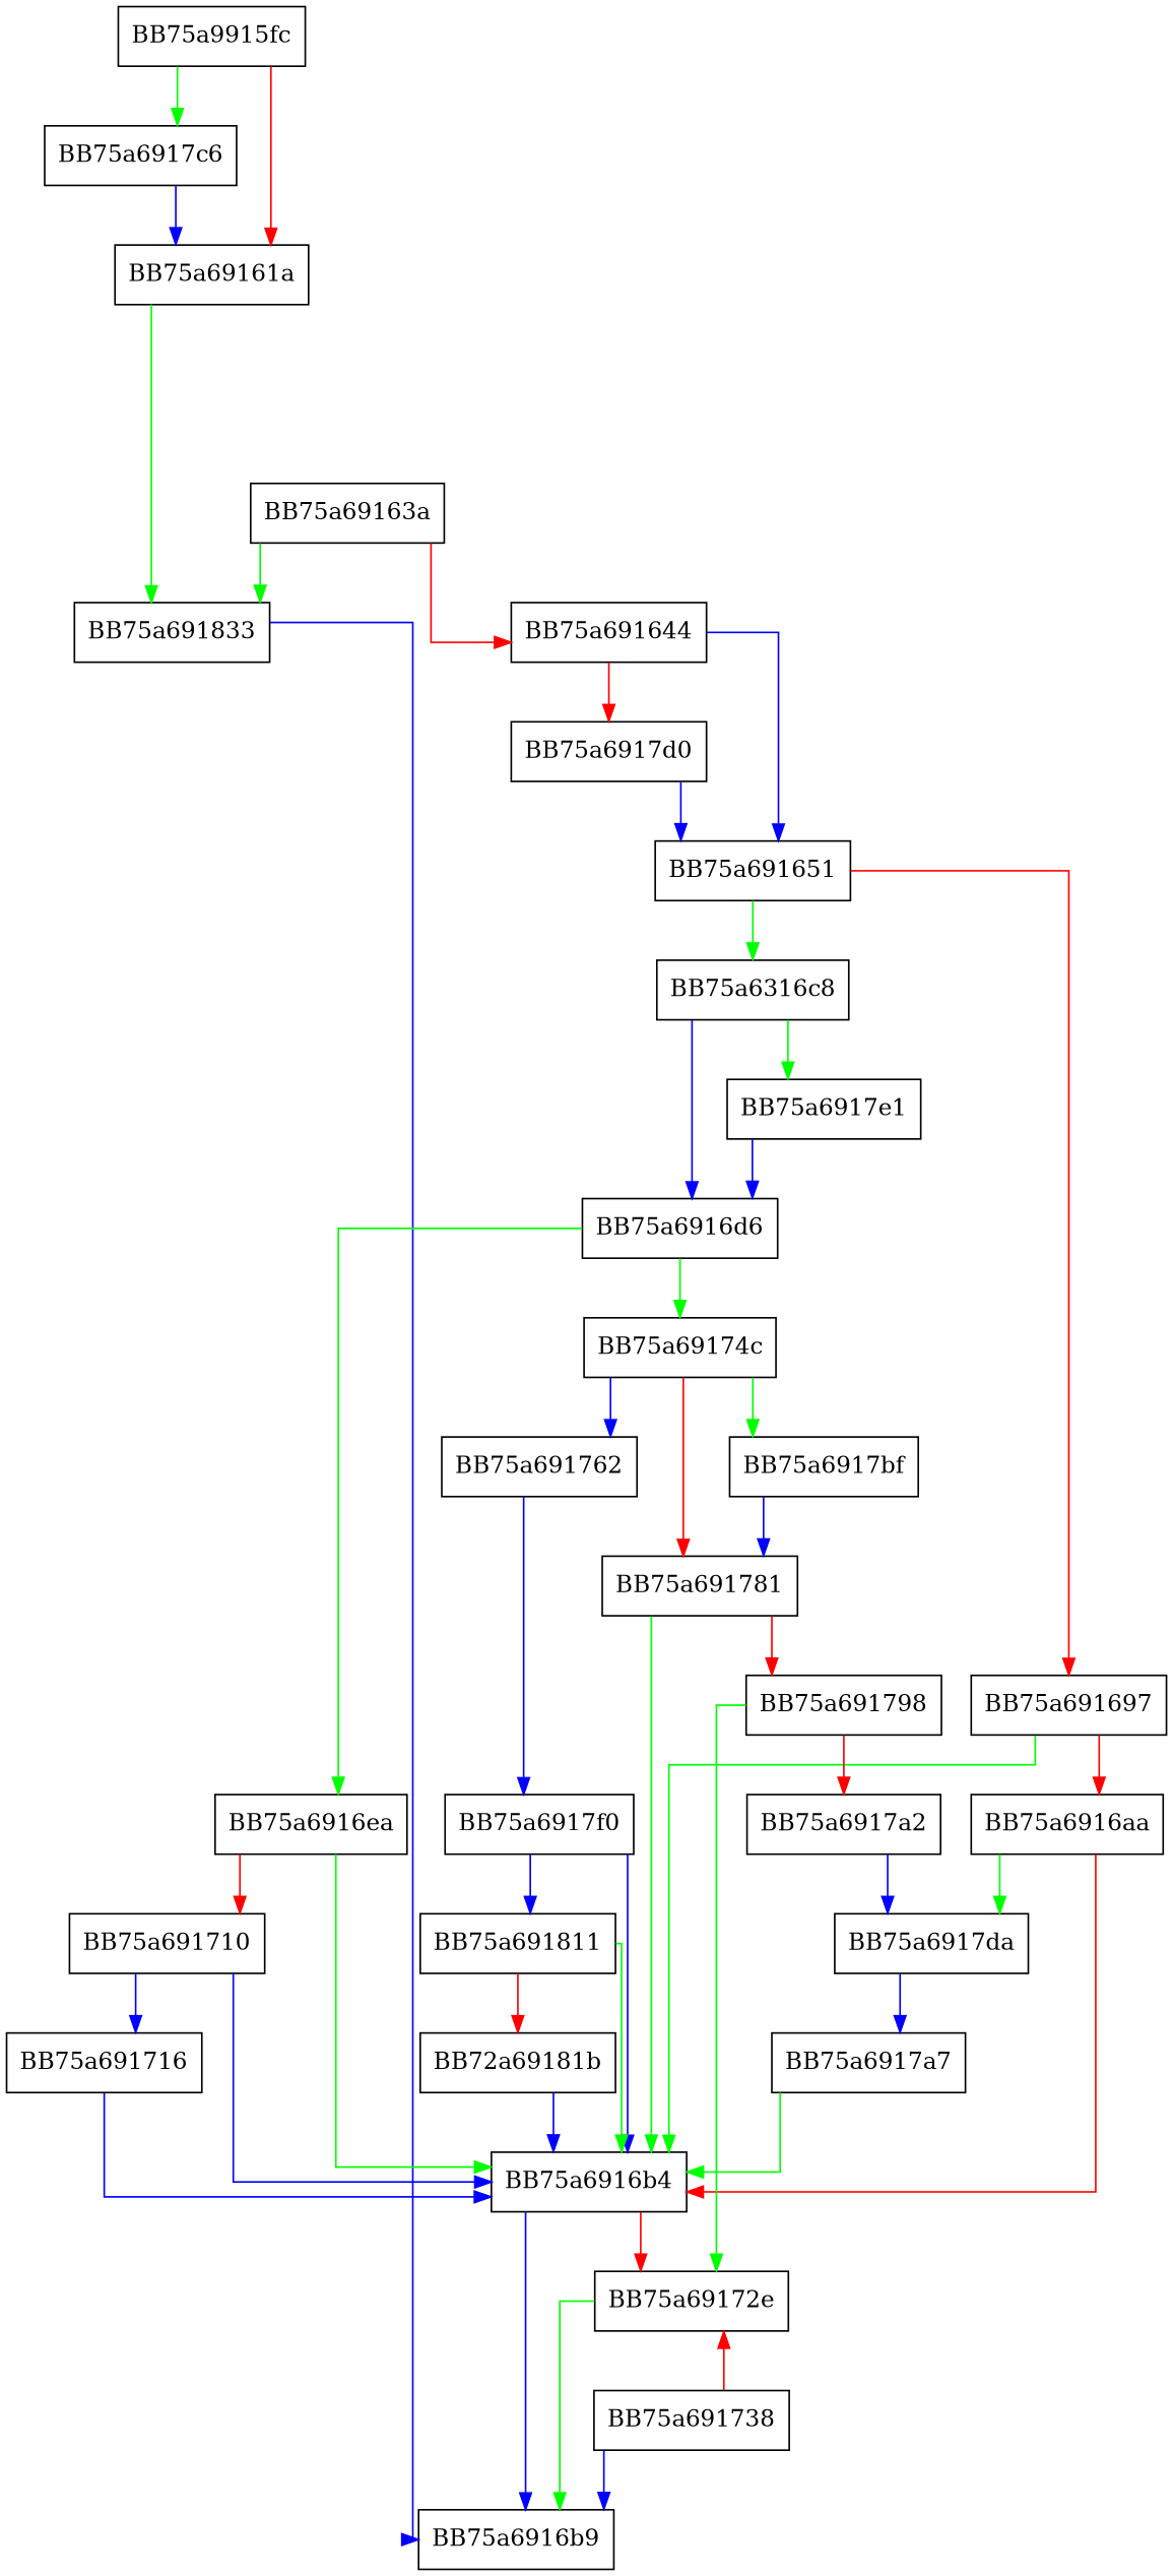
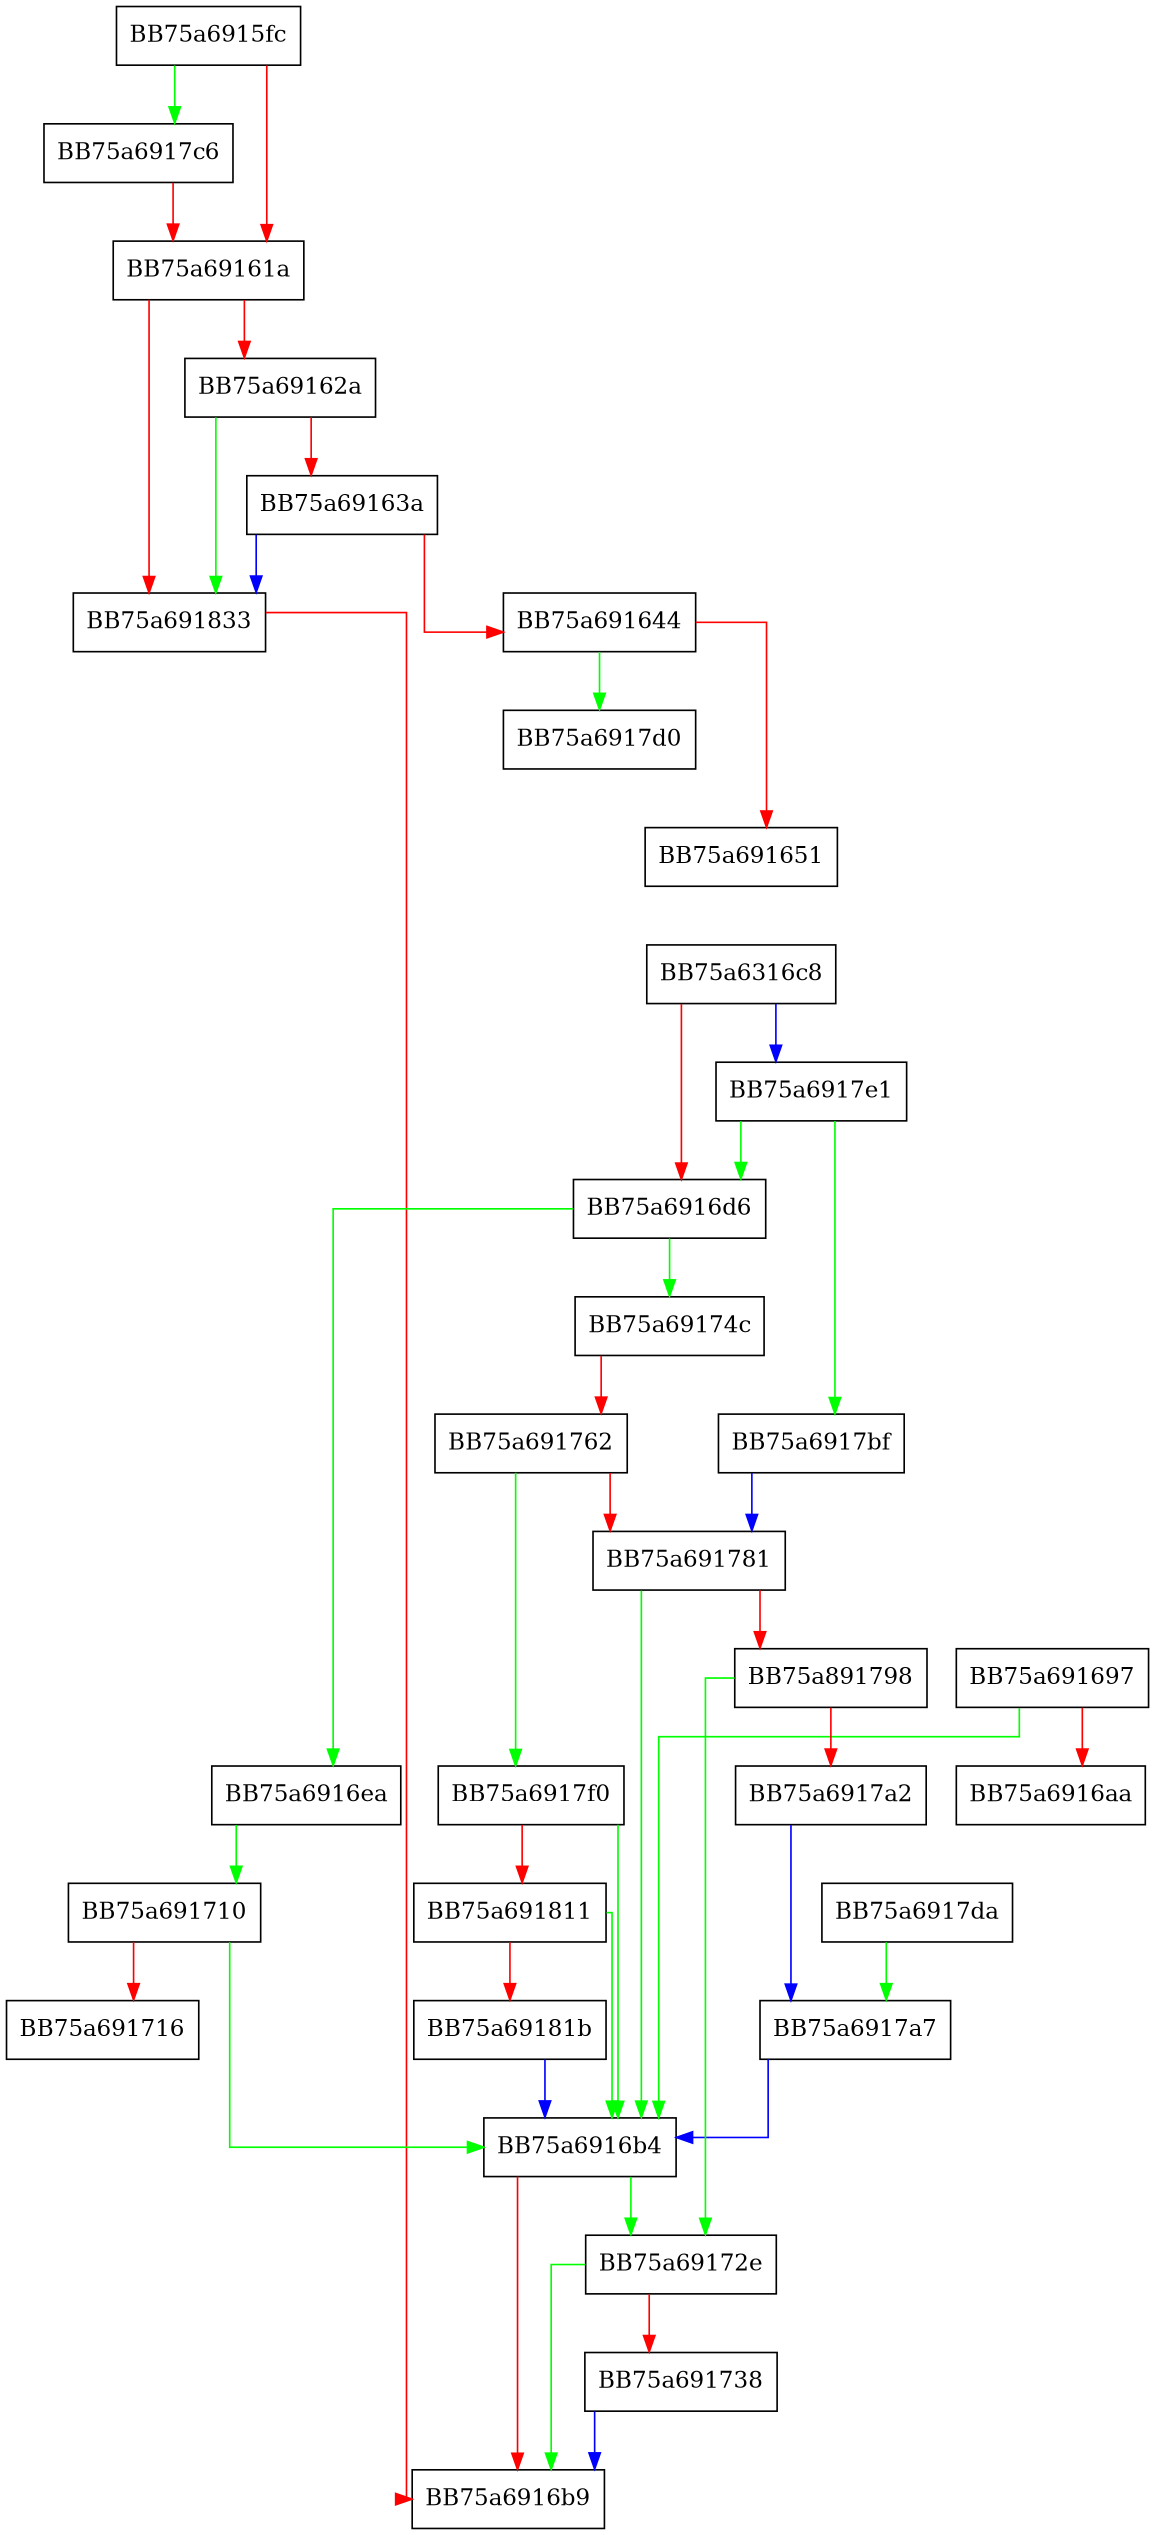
  digraph {
    splines=ortho
    node [shape=box]
    edge [color=green]
-   BB75a6915fc [label=BB75a9915fc]
+   BB75a6915fc
    BB75a6917c6
    BB75a69161a
    BB75a691833
+   BB75a69162a
    BB75a6916b9
    BB75a69163a
    BB75a691644
    BB75a6917d0
    BB75a691651
    n11 [label=BB75a6316c8]
    BB75a691697
    BB75a6917e1
    BB75a6916d6
    BB75a6916b4
    BB75a6916aa
    BB75a69174c
    BB75a6916ea
    BB75a69172e
    BB75a6917da
    BB75a691738
    BB75a6917a7
    BB75a6917bf
    BB75a691762
    BB75a691710
    BB75a691781
    BB75a6917f0
    BB75a691716
-   BB75a691798
+   BB75a691798 [label=BB75a891798]
    BB75a691811
-   BB75a69181b [label=BB72a69181b]
+   BB75a69181b
    BB75a6917a2
    BB75a6915fc -> BB75a6917c6
    BB75a6915fc -> BB75a69161a [color=red]
-   BB75a6917c6 -> BB75a69161a [color=blue]
-   BB75a69161a -> BB75a691833
-   BB75a691833 -> BB75a6916b9 [color=blue]
-   BB75a69163a -> BB75a691833
+   BB75a6917c6 -> BB75a69161a [color=red]
+   BB75a69161a -> BB75a691833 [color=red]
+   BB75a69161a -> BB75a69162a [color=red]
+   BB75a691833 -> BB75a6916b9 [color=red]
+   BB75a69162a -> BB75a691833
+   BB75a69162a -> BB75a69163a [color=red]
+   BB75a69163a -> BB75a691833 [color=blue]
    BB75a69163a -> BB75a691644 [color=red]
-   BB75a691644 -> BB75a6917d0 [color=red]
-   BB75a691644 -> BB75a691651 [color=blue]
-   BB75a6917d0 -> BB75a691651 [color=blue]
-   BB75a691651 -> n11
-   BB75a691651 -> BB75a691697 [color=red]
-   n11 -> BB75a6917e1
-   n11 -> BB75a6916d6 [color=blue]
+   BB75a691644 -> BB75a6917d0
+   BB75a691644 -> BB75a691651 [color=red]
+   n11 -> BB75a6917e1 [color=blue]
+   n11 -> BB75a6916d6 [color=red]
    BB75a691697 -> BB75a6916b4
    BB75a691697 -> BB75a6916aa [color=red]
-   BB75a6917e1 -> BB75a6916d6 [color=blue]
+   BB75a6917e1 -> BB75a6916d6
    BB75a6916d6 -> BB75a69174c
    BB75a6916d6 -> BB75a6916ea
-   BB75a6916b4 -> BB75a6916b9 [color=blue]
-   BB75a6916b4 -> BB75a69172e [color=red]
-   BB75a6916aa -> BB75a6916b4 [color=red]
-   BB75a6916aa -> BB75a6917da
-   BB75a69174c -> BB75a6917bf
-   BB75a69174c -> BB75a691762 [color=blue]
-   BB75a6916ea -> BB75a6916b4
-   BB75a6916ea -> BB75a691710 [color=red]
+   BB75a6916b4 -> BB75a6916b9 [color=red]
+   BB75a6916b4 -> BB75a69172e
+   BB75a6917e1 -> BB75a6917bf
+   BB75a69174c -> BB75a691762 [color=red]
+   BB75a6916ea -> BB75a691710
    BB75a69172e -> BB75a6916b9
-   BB75a691738 -> BB75a69172e [color=red]
-   BB75a6917da -> BB75a6917a7 [color=blue]
+   BB75a69172e -> BB75a691738 [color=red]
+   BB75a6917da -> BB75a6917a7
    BB75a691738 -> BB75a6916b9 [color=blue]
-   BB75a6917a7 -> BB75a6916b4
+   BB75a6917a7 -> BB75a6916b4 [color=blue]
    BB75a6917bf -> BB75a691781 [color=blue]
-   BB75a69174c -> BB75a691781 [color=red]
-   BB75a691762 -> BB75a6917f0 [color=blue]
-   BB75a691710 -> BB75a6916b4 [color=blue]
-   BB75a691710 -> BB75a691716 [color=blue]
+   BB75a691762 -> BB75a691781 [color=red]
+   BB75a691762 -> BB75a6917f0
+   BB75a691710 -> BB75a6916b4
+   BB75a691710 -> BB75a691716 [color=red]
    BB75a691781 -> BB75a6916b4
    BB75a691781 -> BB75a691798 [color=red]
-   BB75a6917f0 -> BB75a6916b4 [color=blue]
-   BB75a6917f0 -> BB75a691811 [color=blue]
-   BB75a691716 -> BB75a6916b4 [color=blue]
+   BB75a6917f0 -> BB75a6916b4
+   BB75a6917f0 -> BB75a691811 [color=red]
    BB75a691798 -> BB75a69172e
    BB75a691798 -> BB75a6917a2 [color=red]
    BB75a691811 -> BB75a6916b4
    BB75a691811 -> BB75a69181b [color=red]
    BB75a69181b -> BB75a6916b4 [color=blue]
-   BB75a6917a2 -> BB75a6917da [color=blue]
+   BB75a6917a2 -> BB75a6917a7 [color=blue]
  }
